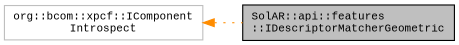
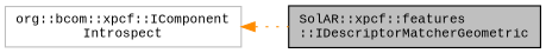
  digraph {
    rankdir=LR
    fontname="Liberation Mono"
    node [fontname="Liberation Mono" fontsize=10 shape=record style=filled]
-   n1 [color=black fillcolor=grey75 fontcolor=black height=0.2 label="SolAR::api::features\l::IDescriptorMatcherGeometric" width=0.4]
+   n1 [color=black fillcolor=grey75 fontcolor=black height=0.2 label="SolAR::xpcf::features\l::IDescriptorMatcherGeometric" width=0.4]
    n2 [color=grey75 fillcolor=white height=0.2 label="org::bcom::xpcf::IComponent\lIntrospect" width=0.4]
    n2 -> n1 [color=darkorange dir=back fontname="Liberation Mono" fontsize=10 labelfontname=Helvetica labelfontsize=10 style=dotted]
  }
